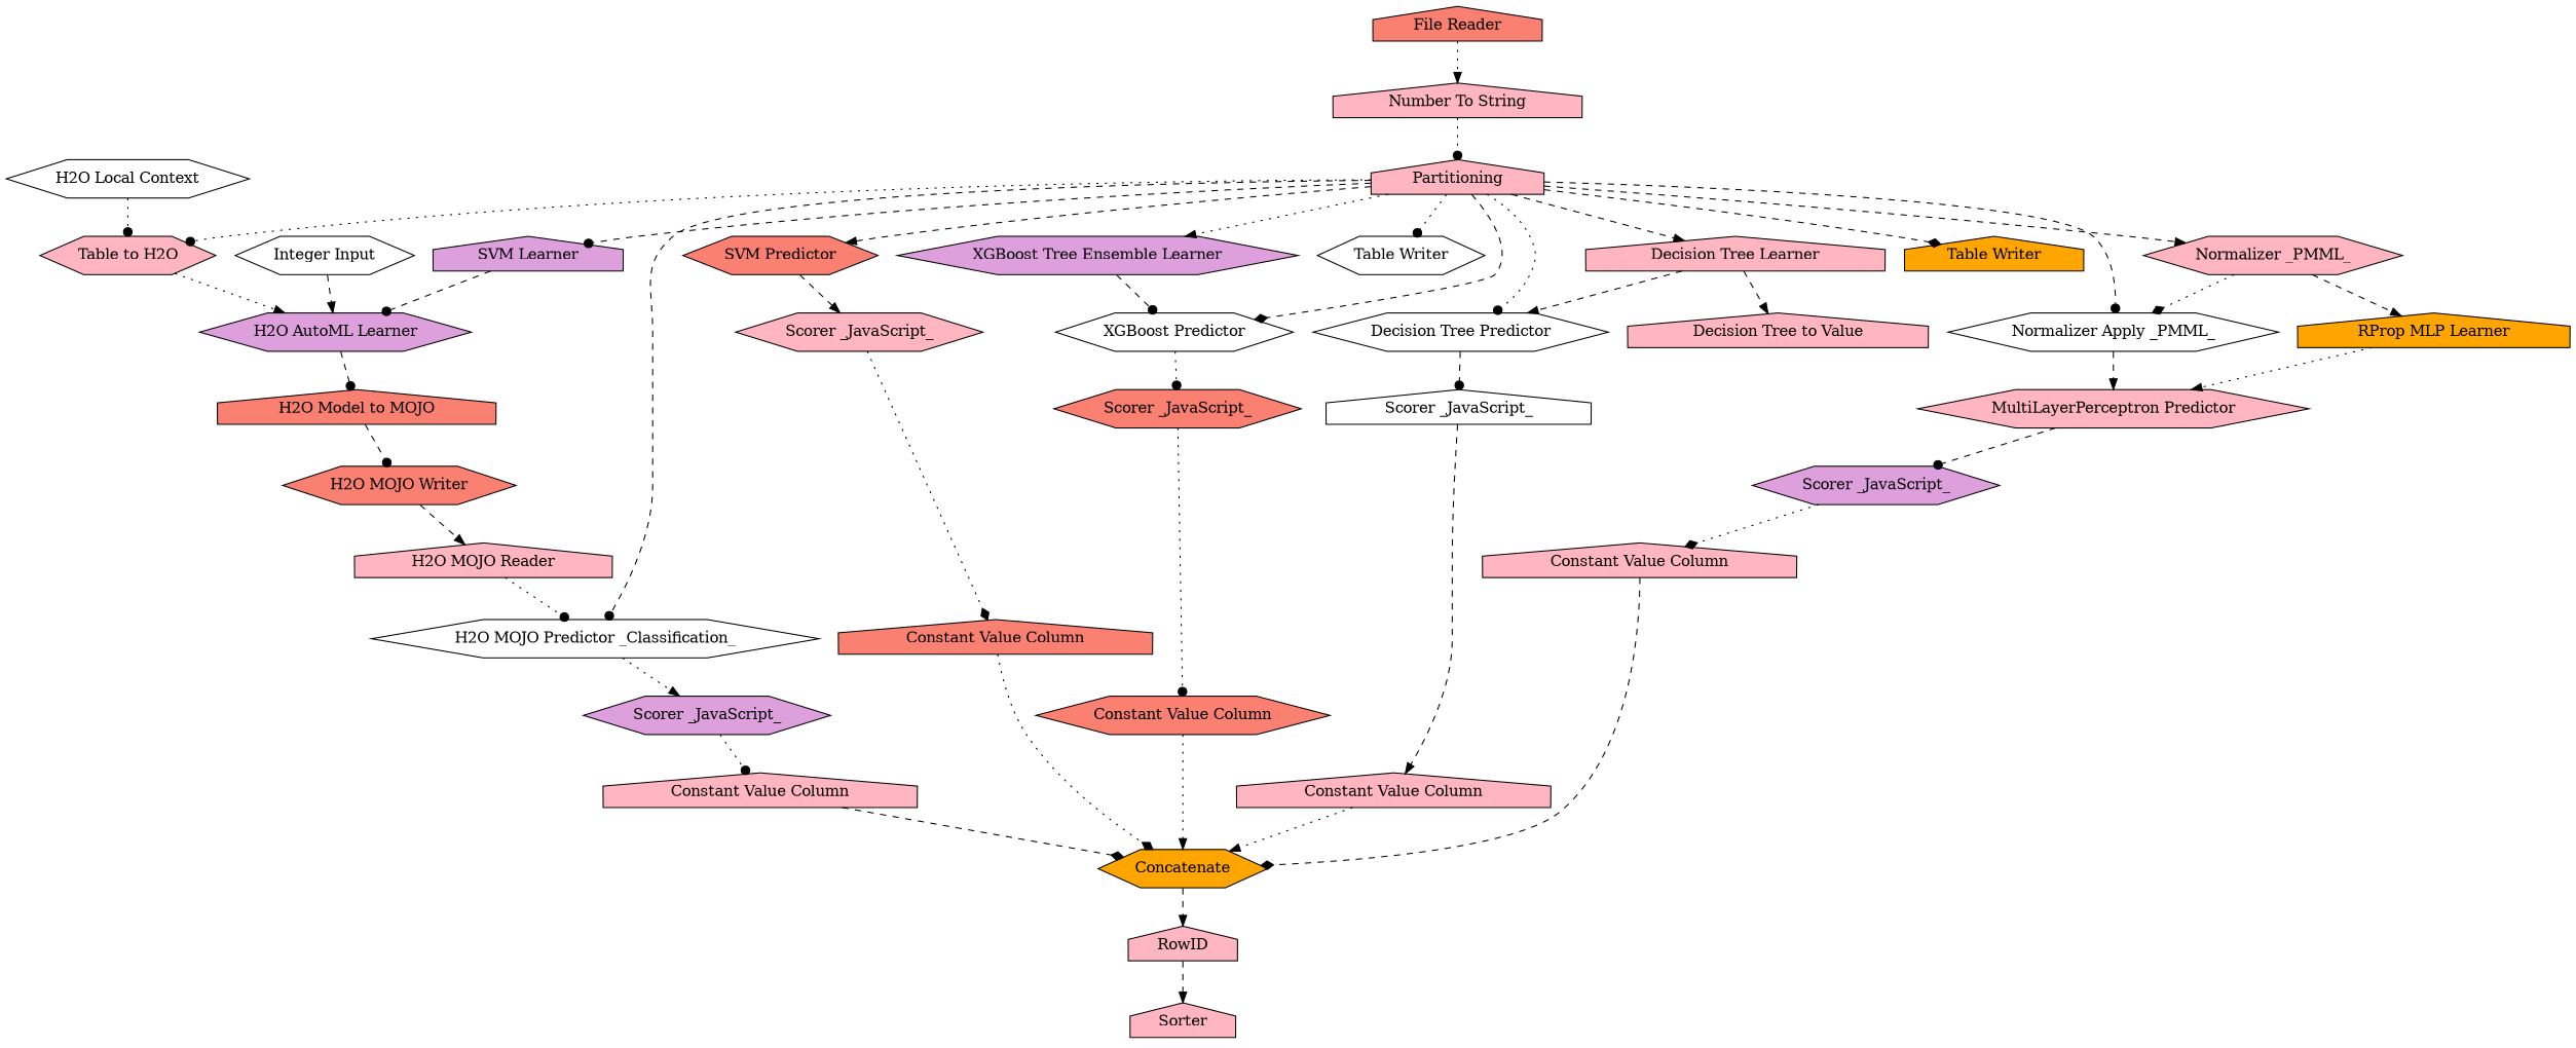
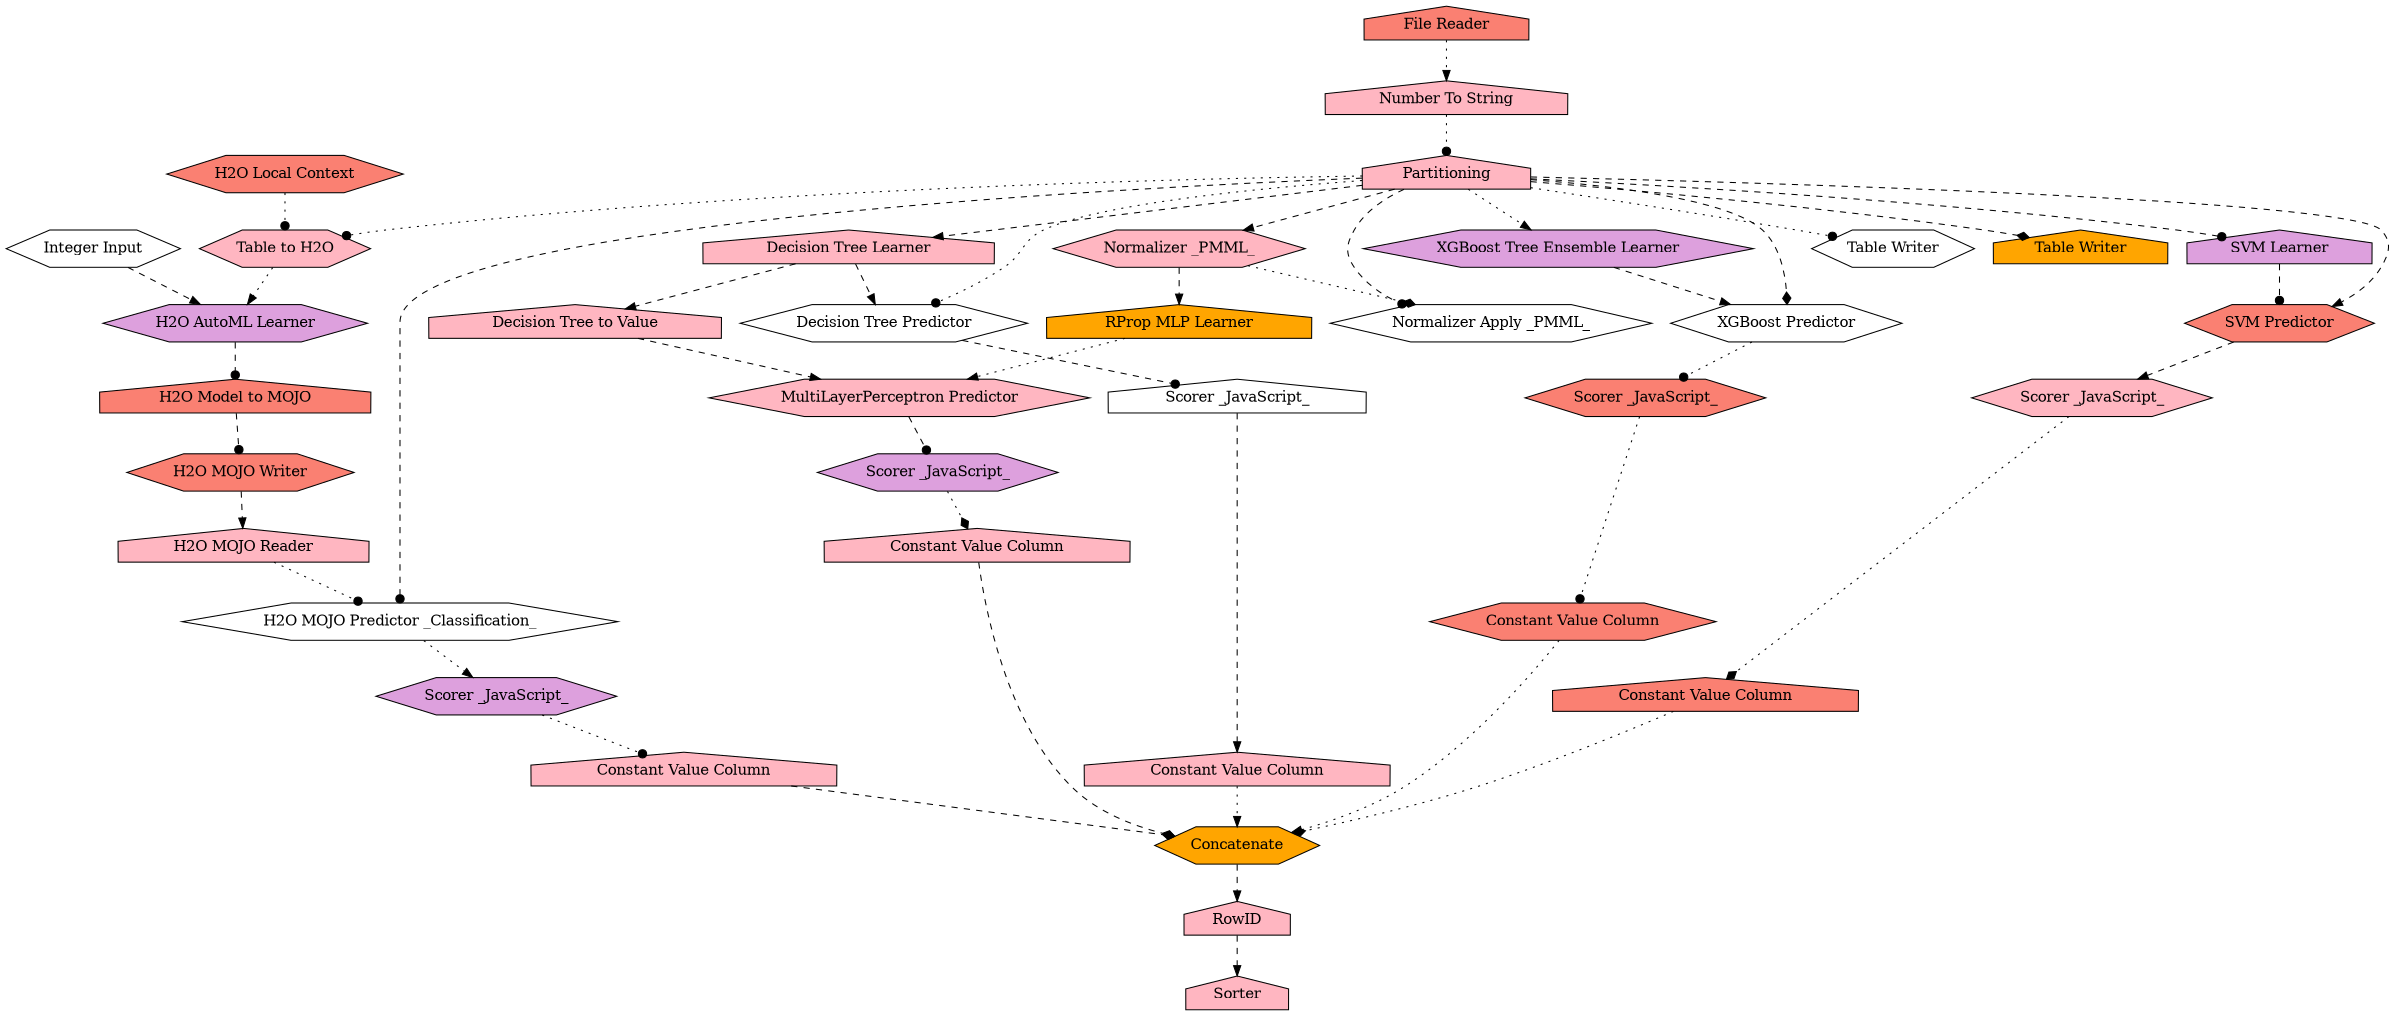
  digraph {
    rankdir=TB
    node [fillcolor=lightpink shape=hexagon style=filled]
    edge [arrowhead=normal style=dashed]
    n1 [label=Partitioning shape=house]
    n2 [fillcolor=plum label="XGBoost Tree Ensemble Learner"]
    n3 [fillcolor=plum label="SVM Learner" shape=house]
    n4 [fillcolor=salmon label="SVM Predictor"]
    n5 [fillcolor=white label="H2O MOJO Predictor _Classification_"]
    n6 [fillcolor=white label="Normalizer Apply _PMML_"]
    n7 [fillcolor=white label="XGBoost Predictor"]
    n8 [fillcolor=white label="Table Writer"]
    n9 [label="Table to H2O"]
    n10 [label="Decision Tree Learner" shape=house]
    n11 [fillcolor=white label="Decision Tree Predictor"]
    n12 [label="Normalizer _PMML_"]
    n13 [fillcolor=orange label="Table Writer" shape=house]
    n14 [label="Scorer _JavaScript_"]
    n15 [fillcolor=plum label="Scorer _JavaScript_"]
    n16 [label="MultiLayerPerceptron Predictor"]
    n17 [fillcolor=salmon label="Scorer _JavaScript_"]
    n18 [fillcolor=plum label="H2O AutoML Learner"]
    n19 [label="Decision Tree to Value" shape=house]
    n20 [fillcolor=white label="Scorer _JavaScript_" shape=house]
    n21 [fillcolor=orange label="RProp MLP Learner" shape=house]
    n22 [fillcolor=salmon label="Constant Value Column" shape=house]
    n23 [label="Constant Value Column" shape=house]
    n24 [fillcolor=orange label=Concatenate]
    n25 [fillcolor=plum label="Scorer _JavaScript_"]
    n26 [label="Constant Value Column" shape=house]
    n27 [fillcolor=salmon label="Constant Value Column"]
    n28 [label=RowID shape=house]
    n29 [fillcolor=salmon label="H2O MOJO Writer"]
    n30 [label="H2O MOJO Reader" shape=house]
    n31 [label=Sorter shape=house]
    n32 [fillcolor=salmon label="File Reader" shape=house]
    n33 [label="Number To String" shape=house]
    n34 [label="Constant Value Column" shape=house]
-   n35 [fillcolor=white label="H2O Local Context"]
+   n35 [fillcolor=salmon label="H2O Local Context"]
    n36 [fillcolor=salmon label="H2O Model to MOJO" shape=house]
    n37 [fillcolor=white label="Integer Input"]
    n1 -> n2 [style=dotted]
    n1 -> n3 [arrowhead=dot]
    n1 -> n4
    n1 -> n5 [arrowhead=dot]
    n1 -> n6 [arrowhead=dot]
    n1 -> n7 [arrowhead=diamond]
    n1 -> n8 [arrowhead=dot style=dotted]
    n1 -> n9 [arrowhead=dot style=dotted]
    n1 -> n10
    n1 -> n11 [arrowhead=dot style=dotted]
    n1 -> n12
    n1 -> n13 [arrowhead=diamond]
-   n2 -> n7 [arrowhead=dot]
-   n3 -> n18 [arrowhead=dot]
+   n2 -> n7
+   n3 -> n4 [arrowhead=dot]
    n4 -> n14
    n5 -> n15 [style=dotted]
-   n6 -> n16
+   n19 -> n16
    n7 -> n17 [arrowhead=dot style=dotted]
    n9 -> n18 [style=dotted]
    n10 -> n11
    n10 -> n19
    n11 -> n20 [arrowhead=dot]
    n12 -> n6 [arrowhead=diamond style=dotted]
    n12 -> n21
    n14 -> n22 [arrowhead=diamond style=dotted]
    n15 -> n23 [arrowhead=dot style=dotted]
    n16 -> n25 [arrowhead=dot]
    n17 -> n27 [arrowhead=dot style=dotted]
    n18 -> n36 [arrowhead=dot]
    n20 -> n34
    n21 -> n16 [style=dotted]
    n22 -> n24 [arrowhead=diamond style=dotted]
    n23 -> n24 [arrowhead=diamond]
    n24 -> n28
    n25 -> n26 [arrowhead=diamond style=dotted]
    n26 -> n24 [arrowhead=diamond]
    n27 -> n24 [style=dotted]
    n28 -> n31
    n29 -> n30
    n30 -> n5 [arrowhead=dot style=dotted]
    n32 -> n33 [style=dotted]
    n33 -> n1 [arrowhead=dot style=dotted]
    n34 -> n24 [style=dotted]
    n35 -> n9 [arrowhead=dot style=dotted]
    n36 -> n29 [arrowhead=dot]
    n37 -> n18
  }
